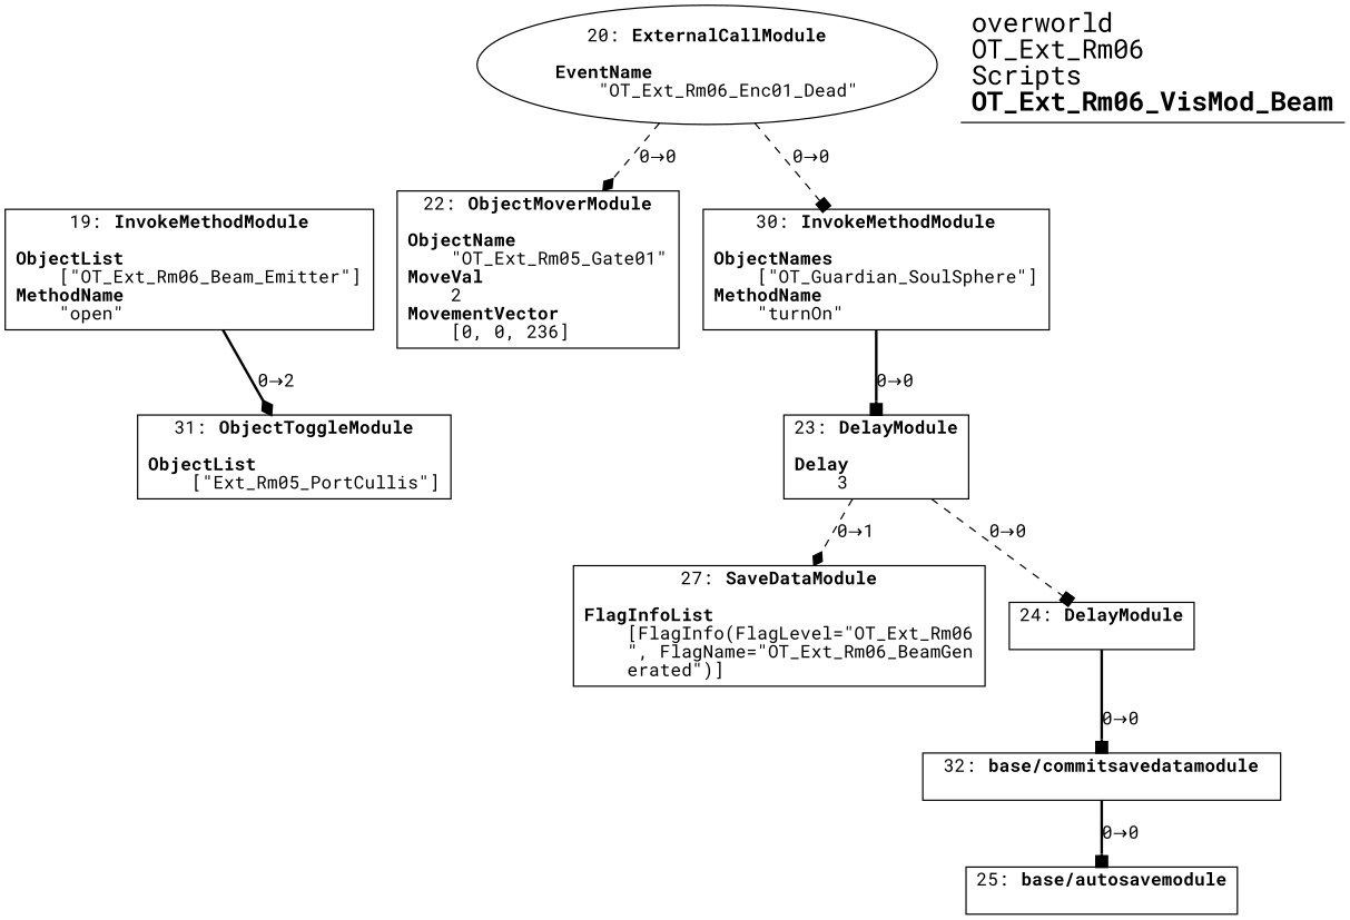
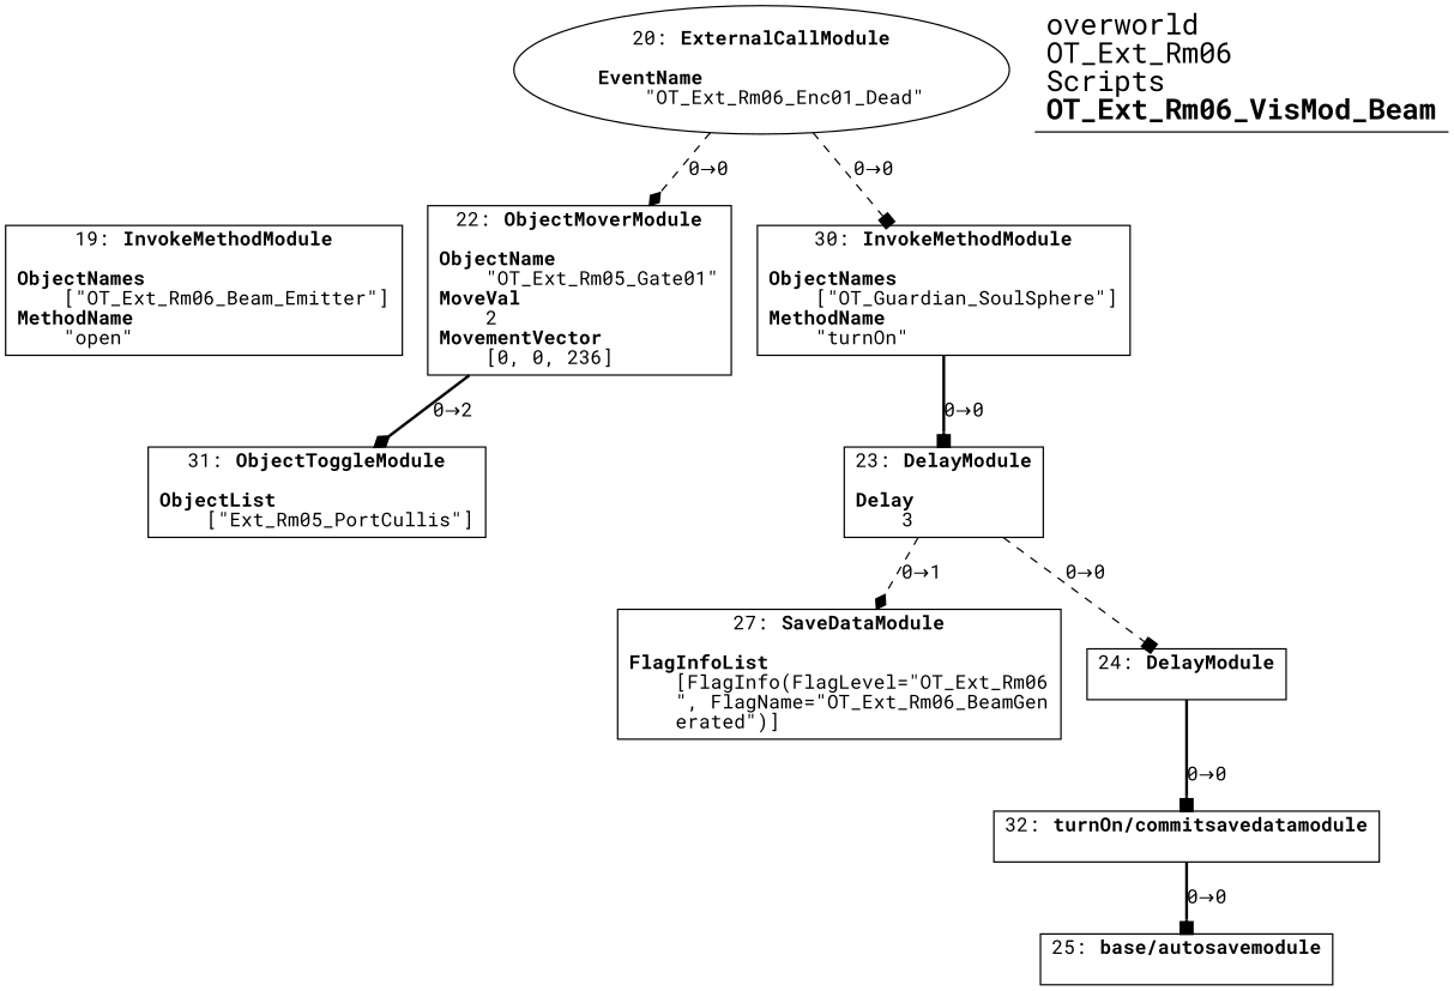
  digraph {
    fontname="Roboto Mono"
    splines=spline
    node [fontname="Roboto Mono" shape=box]
    edge [arrowhead=box fontname="Roboto Mono" style=dashed]
-   n1 [label=<19: <b>InvokeMethodModule</b><br/><br/><b>ObjectList</b><br align="left"/>    [&quot;OT_Ext_Rm06_Beam_Emitter&quot;]<br align="left"/><b>MethodName</b><br align="left"/>    &quot;open&quot;<br align="left"/>>]
+   n1 [label=<19: <b>InvokeMethodModule</b><br/><br/><b>ObjectNames</b><br align="left"/>    [&quot;OT_Ext_Rm06_Beam_Emitter&quot;]<br align="left"/><b>MethodName</b><br align="left"/>    &quot;open&quot;<br align="left"/>>]
    n2 [label=<20: <b>ExternalCallModule</b><br/><br/><b>EventName</b><br align="left"/>    &quot;OT_Ext_Rm06_Enc01_Dead&quot;<br align="left"/>> shape=oval]
    n3 [label=<22: <b>ObjectMoverModule</b><br/><br/><b>ObjectName</b><br align="left"/>    &quot;OT_Ext_Rm05_Gate01&quot;<br align="left"/><b>MoveVal</b><br align="left"/>    2<br align="left"/><b>MovementVector</b><br align="left"/>    [0, 0, 236]<br align="left"/>>]
    n4 [label=<30: <b>InvokeMethodModule</b><br/><br/><b>ObjectNames</b><br align="left"/>    [&quot;OT_Guardian_SoulSphere&quot;]<br align="left"/><b>MethodName</b><br align="left"/>    &quot;turnOn&quot;<br align="left"/>>]
    n5 [label=<31: <b>ObjectToggleModule</b><br/><br/><b>ObjectList</b><br align="left"/>    [&quot;Ext_Rm05_PortCullis&quot;]<br align="left"/>>]
    n6 [label=<23: <b>DelayModule</b><br/><br/><b>Delay</b><br align="left"/>    3<br align="left"/>>]
    n7 [label=<27: <b>SaveDataModule</b><br/><br/><b>FlagInfoList</b><br align="left"/>    [FlagInfo(FlagLevel=&quot;OT_Ext_Rm06<br align="left"/>    &quot;, FlagName=&quot;OT_Ext_Rm06_BeamGen<br align="left"/>    erated&quot;)]<br align="left"/>>]
    n8 [label=<24: <b>DelayModule</b><br/><br/>>]
-   n9 [label=<32: <b>base/commitsavedatamodule</b><br/><br/>>]
+   n9 [label=<32: <b>turnOn/commitsavedatamodule</b><br/><br/>>]
    n10 [label=<25: <b>base/autosavemodule</b><br/><br/>>]
    n11 [label=<<font point-size="20">overworld<br align="left"/>OT_Ext_Rm06<br align="left"/>Scripts<br align="left"/><b>OT_Ext_Rm06_VisMod_Beam</b><br align="left"/></font>> shape=underline]
    n2 -> n3 [arrowhead=diamond label="0→0"]
    n2 -> n4 [label="0→0"]
-   n1 -> n5 [arrowhead=diamond label="0→2" style=bold]
+   n3 -> n5 [arrowhead=diamond label="0→2" style=bold]
    n4 -> n6 [label="0→0" style=bold]
    n6 -> n7 [arrowhead=diamond label="0→1"]
    n6 -> n8 [label="0→0"]
    n8 -> n9 [label="0→0" style=bold]
    n9 -> n10 [label="0→0" style=bold]
  }
